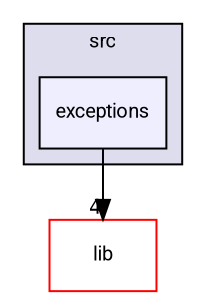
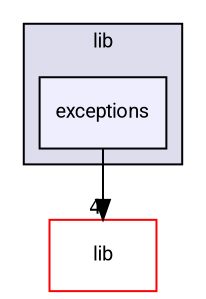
  digraph {
    compound=true
    fontname=Roboto
    node [fontname=Roboto fontsize=10 shape=box style=filled]
    n1 [fillcolor="#eeeeff" label=exceptions pencolor=black]
    n2 [color=red fillcolor=white label=lib]
    subgraph cluster_1 {
      bgcolor="#ddddee"
      fontsize=10
-     label=src
+     label=lib
      pencolor=black
      n1
    }
    n1 -> n2 [headlabel=4 labeldistance=1.5 labelfontname=Helvetica labelfontsize=10 fontname=Roboto]
  }
